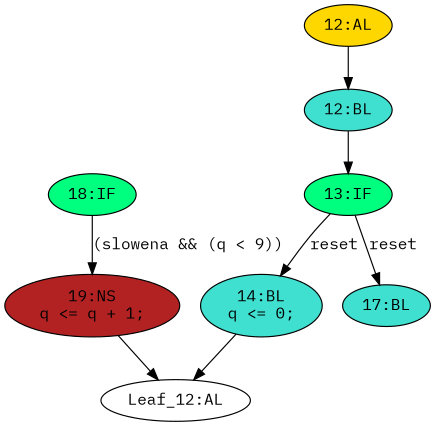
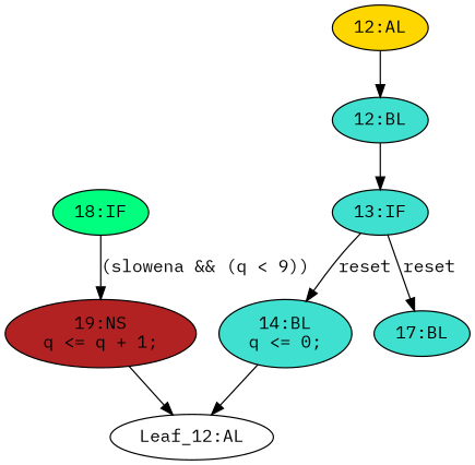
  strict digraph {
    fontname="IBM Plex Mono"
    node [fillcolor=turquoise fontname="IBM Plex Mono" statements="[]" style=filled typ=Block]
    edge [cond="[]" fontname="IBM Plex Mono" lineno=None]
    n1 [ast="<pyverilog.vparser.ast.Block object at 0x7f6aa23c05d0>" label="14:BL\nq <= 0;" statements="[<pyverilog.vparser.ast.NonblockingSubstitution object at 0x7f6aa23c0390>]"]
    n2 [def_var="['q']" label="Leaf_12:AL" fillcolor="" statements="" style="" typ=""]
    n3 [ast="<pyverilog.vparser.ast.Block object at 0x7f6aa23c0650>" label="17:BL"]
    n4 [ast="<pyverilog.vparser.ast.IfStatement object at 0x7f6aa23c0690>" fillcolor=springgreen label="18:IF" typ=IfStatement]
    n5 [ast="<pyverilog.vparser.ast.NonblockingSubstitution object at 0x7f6aa23c0750>" fillcolor=firebrick label="19:NS\nq <= q + 1;" statements="[<pyverilog.vparser.ast.NonblockingSubstitution object at 0x7f6aa23c0750>]" typ=NonblockingSubstitution]
    n6 [ast="<pyverilog.vparser.ast.Block object at 0x7f6aa23c0a90>" label="12:BL"]
-   n7 [ast="<pyverilog.vparser.ast.IfStatement object at 0x7f6aa23c0ad0>" fillcolor=springgreen label="13:IF" typ=IfStatement]
+   n7 [ast="<pyverilog.vparser.ast.IfStatement object at 0x7f6aa23c0ad0>" label="13:IF" typ=IfStatement]
    n8 [ast="<pyverilog.vparser.ast.Always object at 0x7f6aa23c0b90>" clk_sens=True fillcolor=gold label="12:AL" sens="['clk']" typ=Always use_var="['reset', 'q', 'slowena']"]
    n1 -> n2
    n4 -> n5 [cond="['slowena', 'q']" label="(slowena && (q < 9))" lineno=18]
    n5 -> n2
    n6 -> n7
    n7 -> n1 [cond="['reset']" label=reset lineno=13]
    n7 -> n3 [cond="['reset']" label=reset lineno=13]
    n8 -> n6
  }
